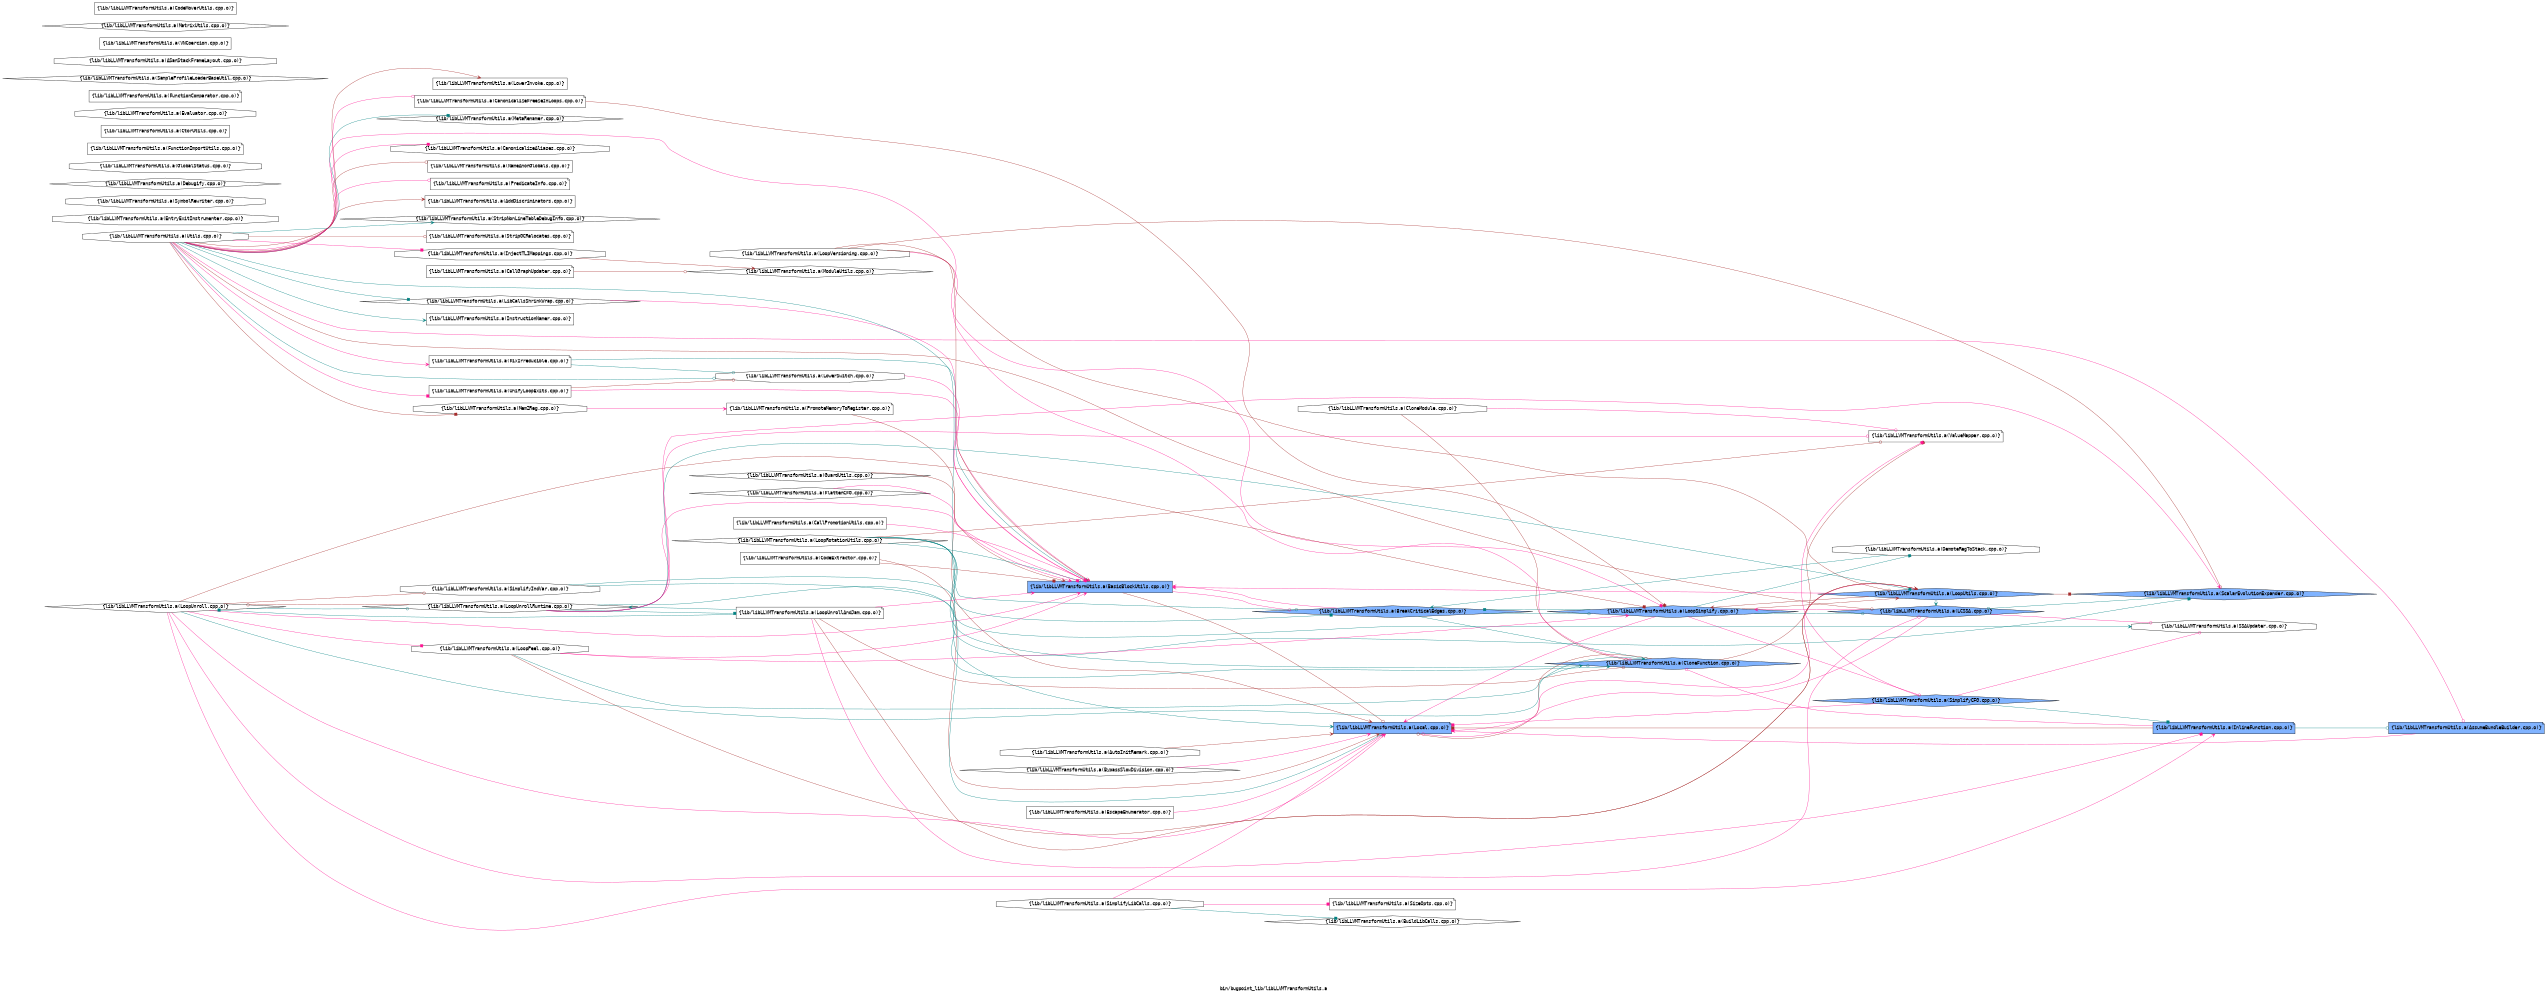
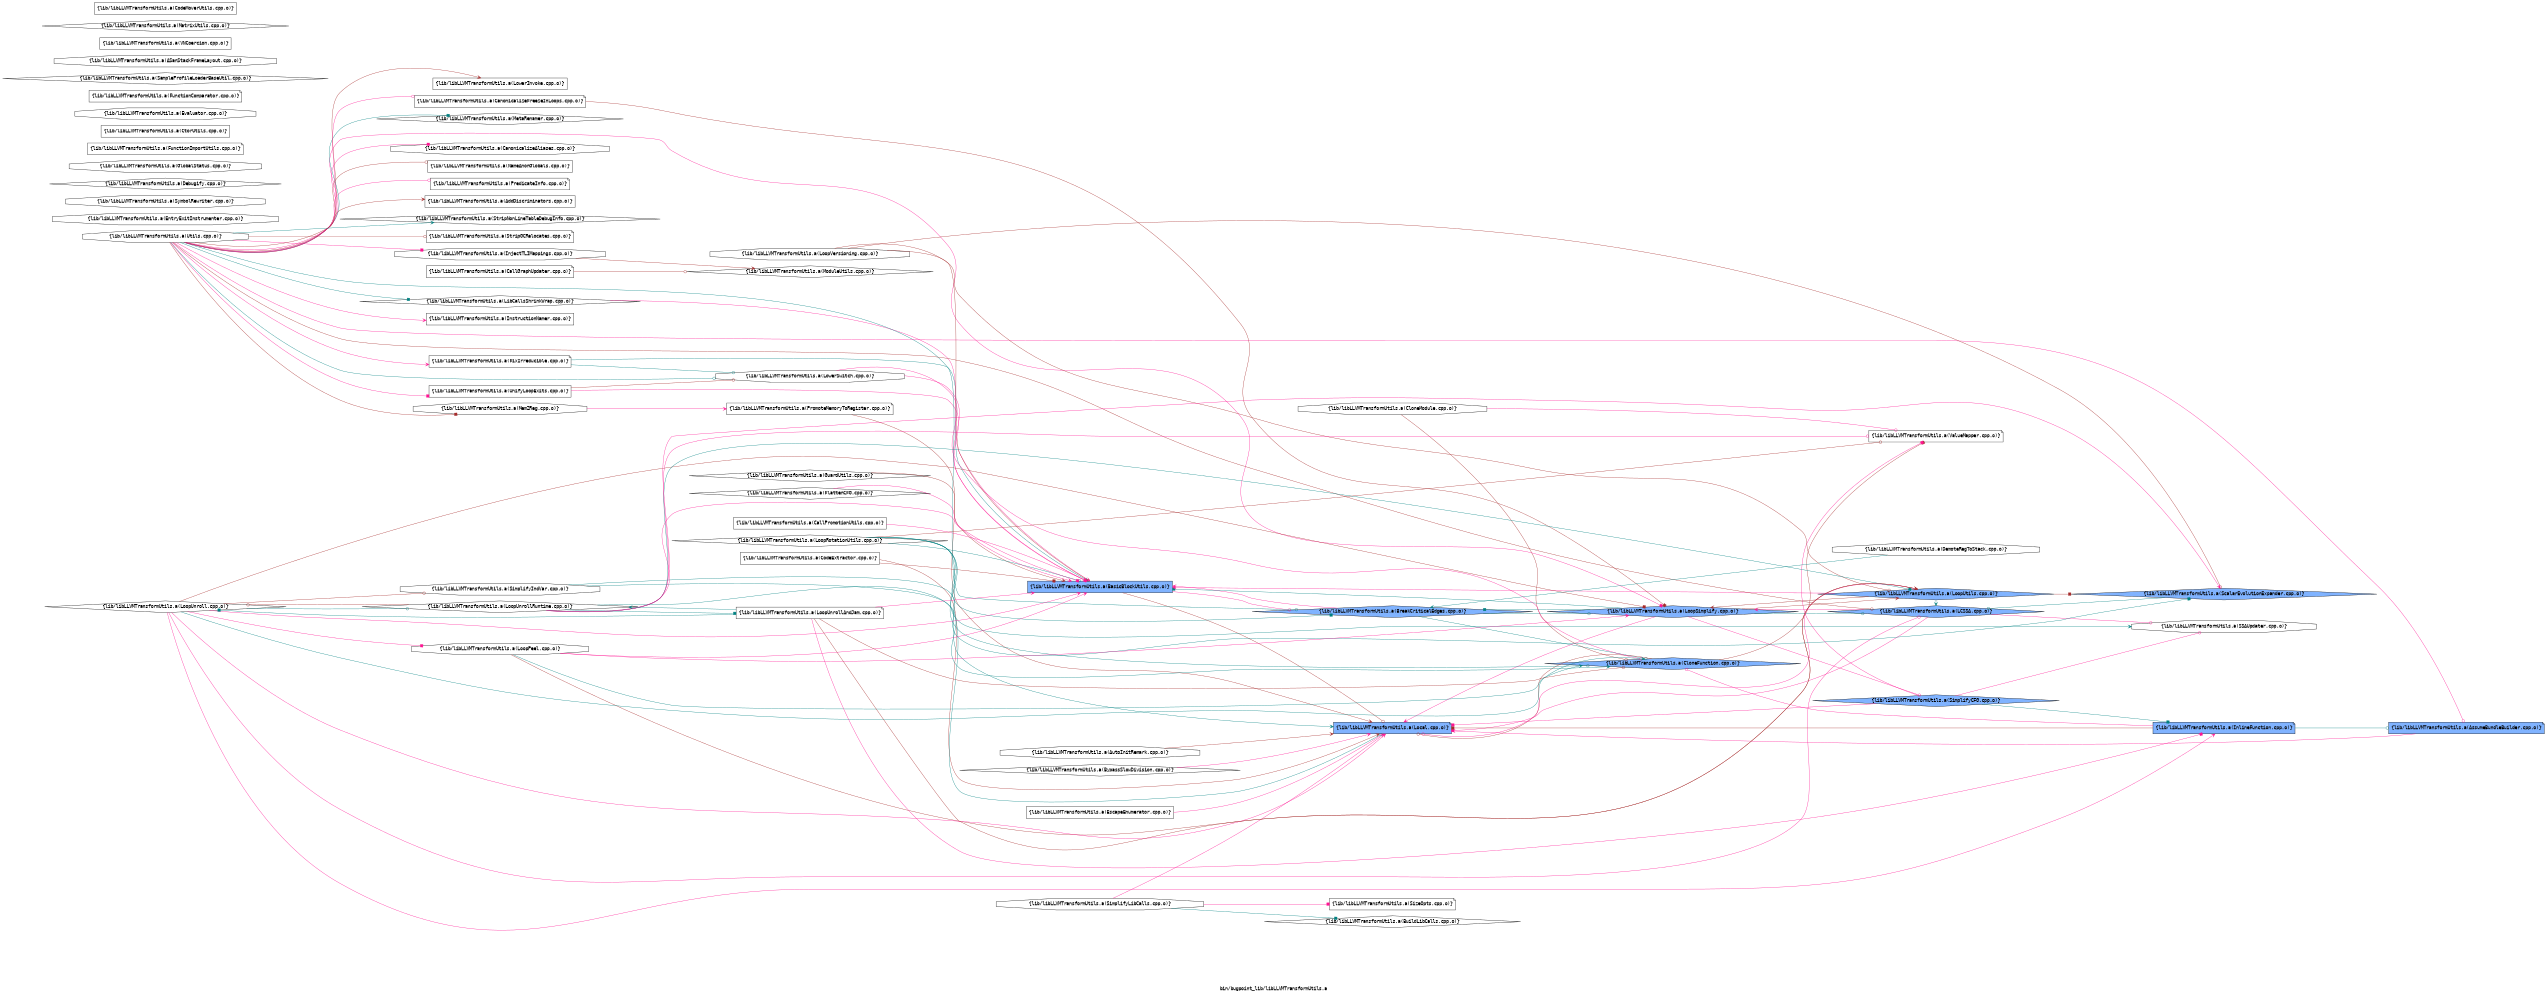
  digraph {
    fontname="DejaVu Sans Mono"
    label="bin/bugpoint_lib/libLLVMTransformUtils.a"
    rankdir=LR
    node [fontname="DejaVu Sans Mono" group=0 shape=diamond]
    edge [arrowhead=vee color=deeppink fontname="DejaVu Sans Mono"]
    n1 [fillcolor="0.600000 0.5 1" group=1 label="{lib/libLLVMTransformUtils.a(BasicBlockUtils.cpp.o)}" shape=box style=filled]
    n2 [fillcolor="0.600000 0.5 1" group=1 label="{lib/libLLVMTransformUtils.a(BreakCriticalEdges.cpp.o)}" style=filled]
    n3 [fillcolor="0.600000 0.5 1" group=1 label="{lib/libLLVMTransformUtils.a(Local.cpp.o)}" shape=note style=filled]
    n4 [fillcolor="0.600000 0.5 1" group=1 label="{lib/libLLVMTransformUtils.a(CloneFunction.cpp.o)}" style=filled]
    n5 [fillcolor="0.600000 0.5 1" group=1 label="{lib/libLLVMTransformUtils.a(LoopSimplify.cpp.o)}" style=filled]
    n6 [label="{lib/libLLVMTransformUtils.a(ValueMapper.cpp.o)}" shape=note]
    n7 [fillcolor="0.600000 0.5 1" group=1 label="{lib/libLLVMTransformUtils.a(LCSSA.cpp.o)}" style=filled]
    n8 [fillcolor="0.600000 0.5 1" group=1 label="{lib/libLLVMTransformUtils.a(LoopUtils.cpp.o)}" style=filled]
    n9 [fillcolor="0.600000 0.5 1" group=1 label="{lib/libLLVMTransformUtils.a(SimplifyCFG.cpp.o)}" style=filled]
    n10 [label="{lib/libLLVMTransformUtils.a(SSAUpdater.cpp.o)}" shape=octagon]
    n11 [fillcolor="0.600000 0.5 1" group=1 label="{lib/libLLVMTransformUtils.a(ScalarEvolutionExpander.cpp.o)}" style=filled]
    n12 [fillcolor="0.600000 0.5 1" group=1 label="{lib/libLLVMTransformUtils.a(InlineFunction.cpp.o)}" shape=note style=filled]
    n13 [fillcolor="0.600000 0.5 1" group=1 label="{lib/libLLVMTransformUtils.a(AssumeBundleBuilder.cpp.o)}" shape=note style=filled]
    n14 [label="{lib/libLLVMTransformUtils.a(CloneModule.cpp.o)}" shape=octagon]
    n15 [label="{lib/libLLVMTransformUtils.a(EntryExitInstrumenter.cpp.o)}" shape=octagon]
    n16 [label="{lib/libLLVMTransformUtils.a(FixIrreducible.cpp.o)}" shape=note]
    n17 [label="{lib/libLLVMTransformUtils.a(LowerSwitch.cpp.o)}" shape=octagon]
    n18 [label="{lib/libLLVMTransformUtils.a(InjectTLIMappings.cpp.o)}" shape=octagon]
    n19 [label="{lib/libLLVMTransformUtils.a(ModuleUtils.cpp.o)}"]
    n20 [label="{lib/libLLVMTransformUtils.a(InstructionNamer.cpp.o)}" shape=box]
    n21 [label="{lib/libLLVMTransformUtils.a(LibCallsShrinkWrap.cpp.o)}"]
    n22 [label="{lib/libLLVMTransformUtils.a(LowerInvoke.cpp.o)}" shape=box]
    n23 [label="{lib/libLLVMTransformUtils.a(Mem2Reg.cpp.o)}" shape=octagon]
    n24 [label="{lib/libLLVMTransformUtils.a(PromoteMemoryToRegister.cpp.o)}" shape=note]
    n25 [label="{lib/libLLVMTransformUtils.a(MetaRenamer.cpp.o)}"]
    n26 [label="{lib/libLLVMTransformUtils.a(SymbolRewriter.cpp.o)}" shape=octagon]
    n27 [label="{lib/libLLVMTransformUtils.a(UnifyLoopExits.cpp.o)}" shape=box]
    n28 [label="{lib/libLLVMTransformUtils.a(Utils.cpp.o)}" shape=octagon]
    n29 [label="{lib/libLLVMTransformUtils.a(CanonicalizeAliases.cpp.o)}" shape=octagon]
    n30 [label="{lib/libLLVMTransformUtils.a(CanonicalizeFreezeInLoops.cpp.o)}" shape=note]
    n31 [label="{lib/libLLVMTransformUtils.a(NameAnonGlobals.cpp.o)}" shape=box]
    n32 [label="{lib/libLLVMTransformUtils.a(PredicateInfo.cpp.o)}" shape=note]
    n33 [label="{lib/libLLVMTransformUtils.a(AddDiscriminators.cpp.o)}" shape=box]
    n34 [label="{lib/libLLVMTransformUtils.a(StripNonLineTableDebugInfo.cpp.o)}"]
    n35 [label="{lib/libLLVMTransformUtils.a(StripGCRelocates.cpp.o)}" shape=note]
    n36 [label="{lib/libLLVMTransformUtils.a(BypassSlowDivision.cpp.o)}"]
    n37 [label="{lib/libLLVMTransformUtils.a(SimplifyLibCalls.cpp.o)}" shape=octagon]
    n38 [label="{lib/libLLVMTransformUtils.a(BuildLibCalls.cpp.o)}"]
    n39 [label="{lib/libLLVMTransformUtils.a(SizeOpts.cpp.o)}" shape=note]
    n40 [label="{lib/libLLVMTransformUtils.a(Debugify.cpp.o)}"]
    n41 [label="{lib/libLLVMTransformUtils.a(DemoteRegToStack.cpp.o)}" shape=octagon]
    n42 [label="{lib/libLLVMTransformUtils.a(EscapeEnumerator.cpp.o)}" shape=box]
    n43 [label="{lib/libLLVMTransformUtils.a(CallGraphUpdater.cpp.o)}" shape=note]
    n44 [label="{lib/libLLVMTransformUtils.a(GlobalStatus.cpp.o)}" shape=octagon]
    n45 [label="{lib/libLLVMTransformUtils.a(FunctionImportUtils.cpp.o)}" shape=note]
    n46 [label="{lib/libLLVMTransformUtils.a(CtorUtils.cpp.o)}" shape=box]
    n47 [label="{lib/libLLVMTransformUtils.a(Evaluator.cpp.o)}" shape=octagon]
    n48 [label="{lib/libLLVMTransformUtils.a(CodeExtractor.cpp.o)}" shape=box]
    n49 [label="{lib/libLLVMTransformUtils.a(CallPromotionUtils.cpp.o)}" shape=box]
    n50 [label="{lib/libLLVMTransformUtils.a(FunctionComparator.cpp.o)}" shape=note]
    n51 [label="{lib/libLLVMTransformUtils.a(SampleProfileLoaderBaseUtil.cpp.o)}"]
    n52 [label="{lib/libLLVMTransformUtils.a(ASanStackFrameLayout.cpp.o)}" shape=octagon]
    n53 [label="{lib/libLLVMTransformUtils.a(AutoInitRemark.cpp.o)}" shape=octagon]
    n54 [label="{lib/libLLVMTransformUtils.a(GuardUtils.cpp.o)}"]
    n55 [label="{lib/libLLVMTransformUtils.a(VNCoercion.cpp.o)}" shape=box]
    n56 [label="{lib/libLLVMTransformUtils.a(SimplifyIndVar.cpp.o)}" shape=octagon]
    n57 [label="{lib/libLLVMTransformUtils.a(LoopVersioning.cpp.o)}" shape=octagon]
    n58 [label="{lib/libLLVMTransformUtils.a(LoopRotationUtils.cpp.o)}"]
    n59 [label="{lib/libLLVMTransformUtils.a(LoopPeel.cpp.o)}" shape=octagon]
    n60 [label="{lib/libLLVMTransformUtils.a(LoopUnroll.cpp.o)}"]
    n61 [label="{lib/libLLVMTransformUtils.a(LoopUnrollRuntime.cpp.o)}"]
    n62 [label="{lib/libLLVMTransformUtils.a(LoopUnrollAndJam.cpp.o)}" shape=note]
    n63 [label="{lib/libLLVMTransformUtils.a(MatrixUtils.cpp.o)}"]
    n64 [label="{lib/libLLVMTransformUtils.a(FlattenCFG.cpp.o)}"]
    n65 [label="{lib/libLLVMTransformUtils.a(CodeMoverUtils.cpp.o)}" shape=box]
    subgraph sub_1 {
      rank=same
      n1
    }
    subgraph sub_2 {
      rank=same
      n2
      n3
    }
    subgraph sub_3 {
      rank=same
      n4
      n5
    }
    subgraph sub_4 {
      rank=same
      n6
      n7
      n8
      n9
    }
    subgraph sub_5 {
      rank=same
      n10
      n11
      n12
    }
    subgraph sub_6 {
      rank=same
      n1
    }
    subgraph sub_7 {
      rank=same
      n2
      n3
    }
    subgraph sub_8 {
      rank=same
      n4
      n5
    }
    subgraph sub_9 {
      rank=same
      n6
      n7
      n8
      n9
    }
    subgraph sub_10 {
      rank=same
      n10
      n11
      n12
    }
    n1 -> n2 [arrowhead=odot]
    n1 -> n3 [arrowhead=odot color=brown]
    n2 -> n1
    n2 -> n4 [arrowhead=odot color=teal]
    n2 -> n5 [arrowhead=odot color=teal]
    n4 -> n3 [arrowhead=odot color=brown]
    n4 -> n6 [arrowhead=box color=brown]
-   n5 -> n41 [arrowhead=box color=teal]
+   n5 -> n1 [arrowhead=box color=teal]
    n5 -> n2 [arrowhead=box color=teal]
    n5 -> n3
    n5 -> n7 [arrowhead=odot color=teal]
    n5 -> n8 [color=brown]
    n5 -> n9 [arrowhead=odot]
    n7 -> n3 [arrowhead=box]
    n7 -> n5
    n7 -> n10 [arrowhead=odot]
    n8 -> n1
    n8 -> n3 [arrowhead=odot]
    n8 -> n5 [color=brown]
    n8 -> n7 [color=teal]
    n8 -> n11 [arrowhead=box color=brown]
    n9 -> n3 [arrowhead=box]
    n9 -> n6 [arrowhead=box]
    n9 -> n10 [arrowhead=odot]
    n9 -> n12 [arrowhead=box color=teal]
    n11 -> n7 [arrowhead=odot color=teal]
    n12 -> n3 [arrowhead=box color=brown]
    n12 -> n4 [arrowhead=odot]
    n12 -> n13 [arrowhead=odot color=teal]
    n13 -> n3
    n14 -> n4 [arrowhead=odot color=brown]
    n14 -> n6 [arrowhead=odot]
    n16 -> n1 [color=teal]
    n16 -> n17 [arrowhead=odot color=teal]
    n17 -> n1 [arrowhead=box]
    n18 -> n19 [color=brown]
    n21 -> n1
    n23 -> n24
    n24 -> n3 [color=brown]
    n27 -> n1
    n27 -> n17 [arrowhead=odot color=brown]
    n28 -> n2 [arrowhead=odot color=teal]
    n28 -> n5 [arrowhead=box]
    n28 -> n7 [arrowhead=odot color=brown]
    n28 -> n13 [arrowhead=odot]
    n28 -> n16
    n28 -> n17 [arrowhead=odot color=teal]
    n28 -> n18 [arrowhead=box]
-   n28 -> n20 [color=teal]
+   n28 -> n20
    n28 -> n21 [arrowhead=box color=teal]
    n28 -> n22 [color=brown]
    n28 -> n23 [arrowhead=box color=brown]
    n28 -> n25 [arrowhead=box color=teal]
    n28 -> n27 [arrowhead=box]
    n28 -> n29 [arrowhead=box]
    n28 -> n30 [arrowhead=odot]
    n28 -> n31 [arrowhead=odot color=brown]
    n28 -> n32 [arrowhead=odot]
    n28 -> n33 [color=brown]
    n28 -> n34 [color=teal]
    n28 -> n35 [arrowhead=odot color=brown]
    n30 -> n5 [arrowhead=box color=brown]
    n36 -> n3
    n37 -> n3
    n37 -> n38 [arrowhead=box color=teal]
    n37 -> n39 [arrowhead=box]
    n41 -> n2 [color=teal]
    n42 -> n3 [arrowhead=odot]
    n43 -> n19 [arrowhead=odot color=brown]
    n48 -> n1 [arrowhead=box color=brown]
    n48 -> n3 [color=brown]
    n49 -> n1
    n53 -> n3 [color=brown]
    n54 -> n1 [color=brown]
    n56 -> n3 [arrowhead=odot color=teal]
    n56 -> n11 [arrowhead=box color=teal]
    n57 -> n1 [arrowhead=odot color=brown]
-   n57 -> n4 [arrowhead=odot]
+   n17 -> n4 [arrowhead=odot]
    n57 -> n8 [arrowhead=odot color=brown]
    n57 -> n11 [arrowhead=odot color=brown]
    n58 -> n1 [arrowhead=odot color=teal]
    n58 -> n2 [arrowhead=box color=teal]
    n58 -> n3 [color=teal]
    n58 -> n4 [arrowhead=odot color=teal]
    n58 -> n6 [arrowhead=odot color=brown]
    n58 -> n10 [color=teal]
    n59 -> n1
    n59 -> n4 [color=teal]
    n59 -> n5
    n59 -> n8 [color=brown]
    n60 -> n1
    n60 -> n3
    n60 -> n4 [color=teal]
    n60 -> n5 [arrowhead=box color=brown]
    n60 -> n7 [arrowhead=odot]
    n60 -> n12
    n60 -> n56 [arrowhead=odot color=brown]
    n60 -> n59 [arrowhead=box]
    n60 -> n61 [arrowhead=odot color=teal]
    n61 -> n1 [arrowhead=box]
    n61 -> n4 [color=teal]
    n61 -> n6 [arrowhead=odot]
    n61 -> n8 [arrowhead=box color=teal]
    n61 -> n11
    n61 -> n60 [arrowhead=odot color=brown]
    n61 -> n62 [arrowhead=box color=teal]
    n62 -> n1
    n62 -> n4 [arrowhead=odot color=brown]
    n62 -> n8 [color=brown]
    n62 -> n12 [arrowhead=box]
    n62 -> n60 [arrowhead=box color=teal]
    n62 -> n61 [color=teal]
    n64 -> n1
  }
